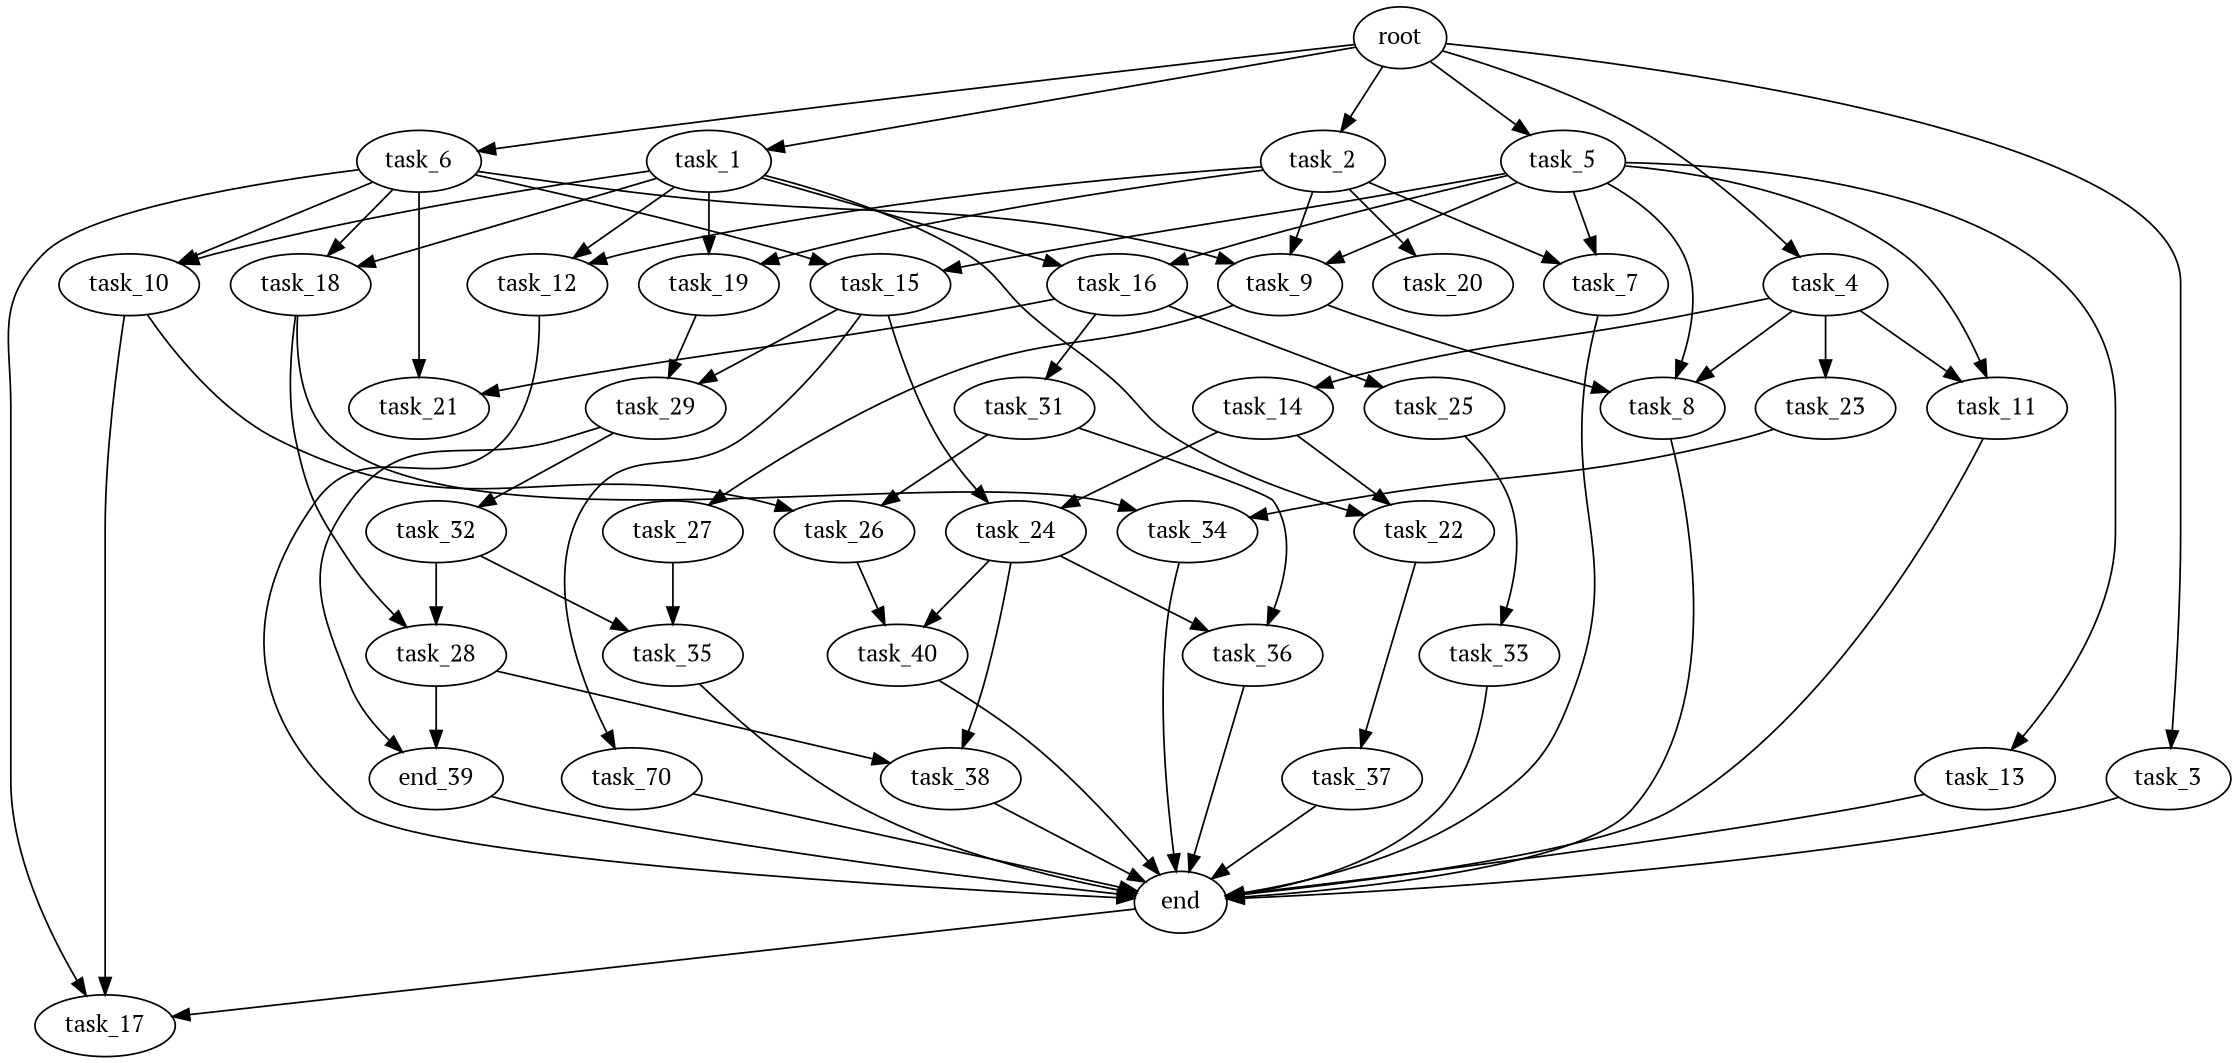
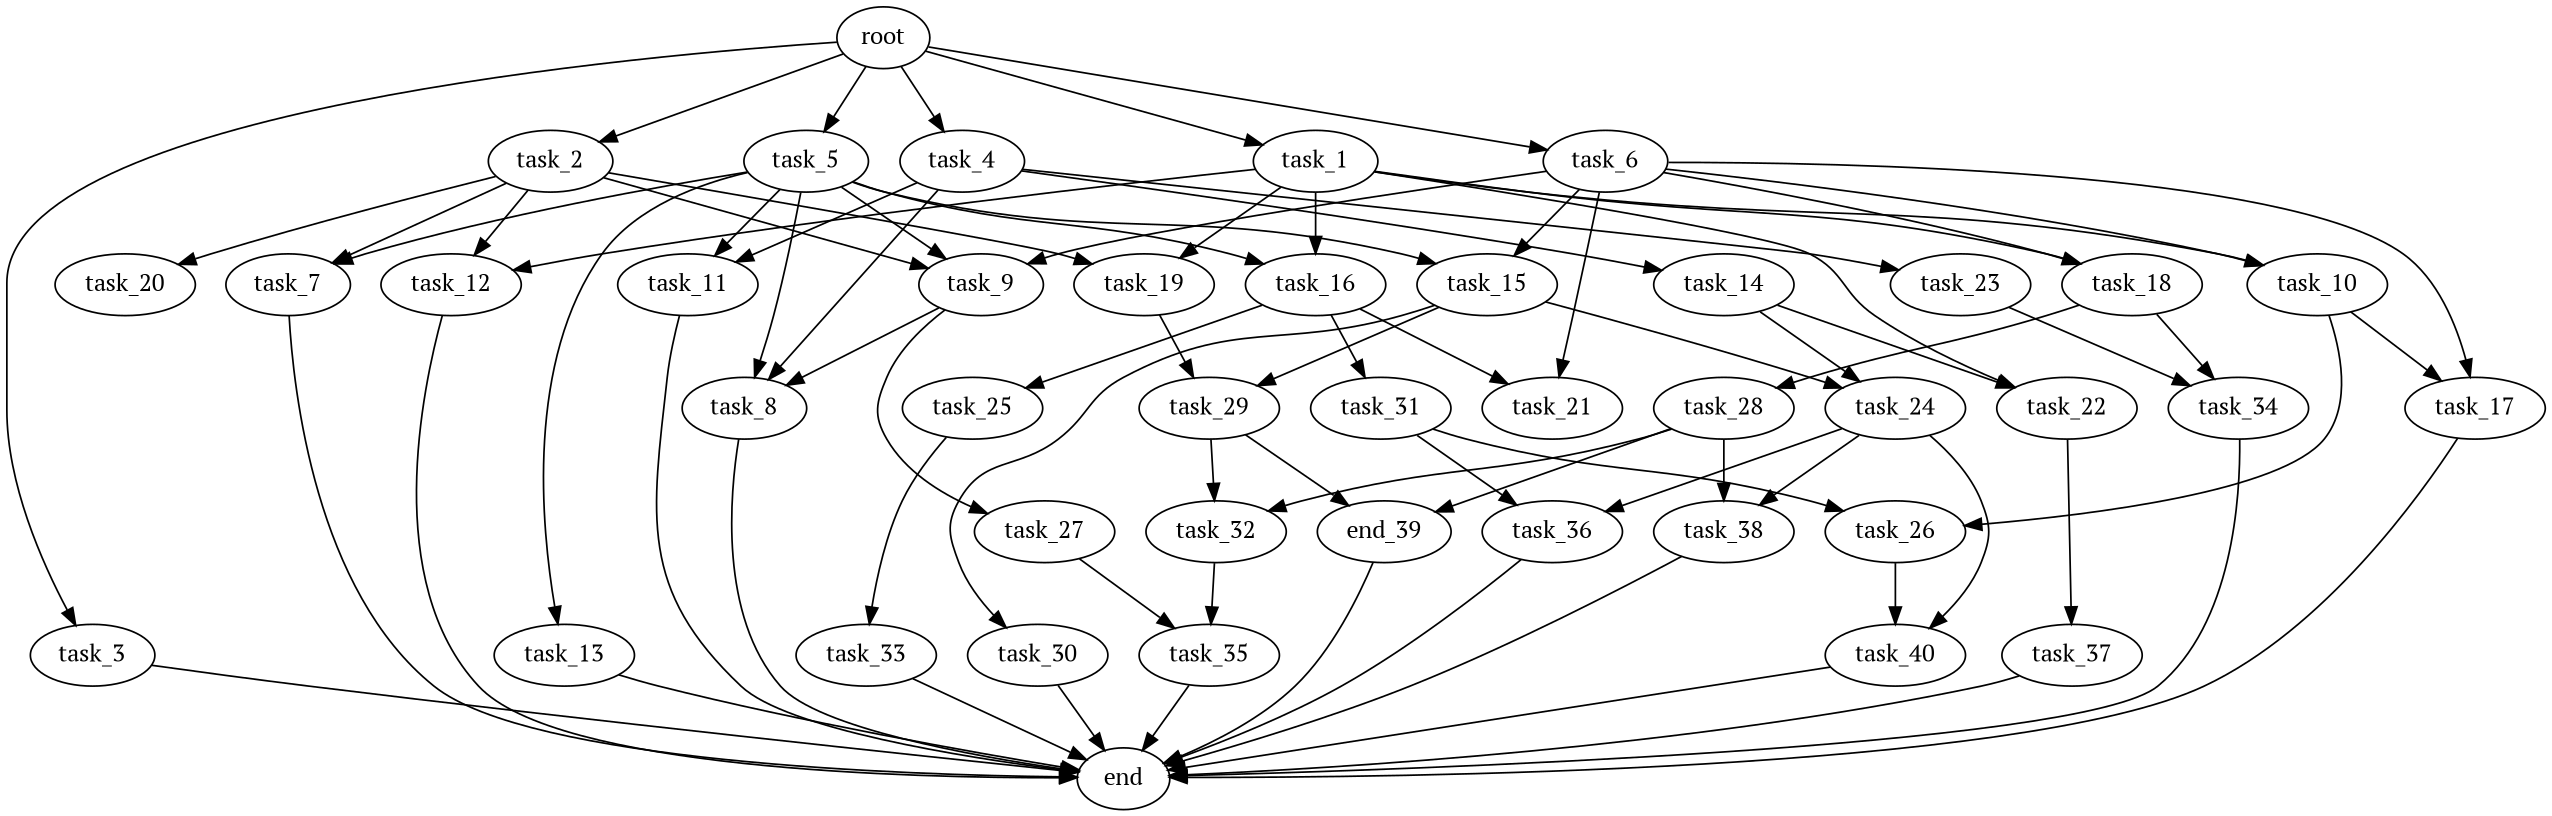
  digraph {
    fontname="PT Serif"
    node [fontname="PT Serif"]
    edge [fontname="PT Serif"]
    root
    task_1
    task_2
    task_3
    task_4
    task_5
    task_6
    task_10
    task_12
    task_16
    task_18
    task_19
    task_22
    task_7
    task_9
    task_20
    end
    task_8
    task_11
    task_14
    task_23
    task_13
    task_15
    task_17
    task_21
    task_26
    task_25
    task_31
    task_28
    task_34
    task_29
    task_37
    task_27
    task_24
-   task_30 [label=task_70]
+   task_30
    task_35
    task_40
    task_36
    task_38
    task_32
    n41 [label=end_39]
    task_33
    root -> task_1
    root -> task_2
    root -> task_3
    root -> task_4
    root -> task_5
    root -> task_6
    task_1 -> task_10
    task_1 -> task_12
    task_1 -> task_16
    task_1 -> task_18
    task_1 -> task_19
    task_1 -> task_22
    task_2 -> task_12
    task_2 -> task_19
    task_2 -> task_7
    task_2 -> task_9
    task_2 -> task_20
    task_3 -> end
    task_4 -> task_8
    task_4 -> task_11
    task_4 -> task_14
    task_4 -> task_23
    task_5 -> task_16
    task_5 -> task_7
    task_5 -> task_9
    task_5 -> task_8
    task_5 -> task_11
    task_5 -> task_13
    task_5 -> task_15
    task_6 -> task_10
    task_6 -> task_18
    task_6 -> task_9
    task_6 -> task_15
    task_6 -> task_17
    task_6 -> task_21
    task_10 -> task_17
    task_10 -> task_26
    task_12 -> end
    task_16 -> task_21
    task_16 -> task_25
    task_16 -> task_31
    task_18 -> task_28
    task_18 -> task_34
    task_19 -> task_29
    task_22 -> task_37
    task_7 -> end
    task_9 -> task_8
    task_9 -> task_27
    task_8 -> end
    task_11 -> end
    task_14 -> task_22
    task_14 -> task_24
    task_23 -> task_34
    task_13 -> end
    task_15 -> task_29
    task_15 -> task_24
    task_15 -> task_30
-   end -> task_17
+   task_17 -> end
    task_26 -> task_40
    task_25 -> task_33
    task_31 -> task_26
    task_31 -> task_36
    task_28 -> task_38
-   task_32 -> task_28
+   task_28 -> task_32
    task_28 -> n41
    task_34 -> end
    task_29 -> task_32
    task_29 -> n41
    task_37 -> end
    task_27 -> task_35
    task_24 -> task_40
    task_24 -> task_36
    task_24 -> task_38
    task_30 -> end
    task_35 -> end
    task_40 -> end
    task_36 -> end
    task_38 -> end
    task_32 -> task_35
    n41 -> end
    task_33 -> end
  }
